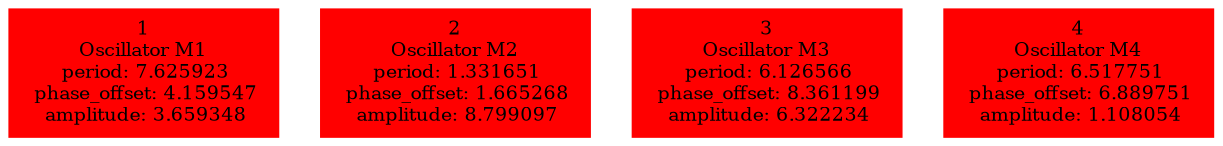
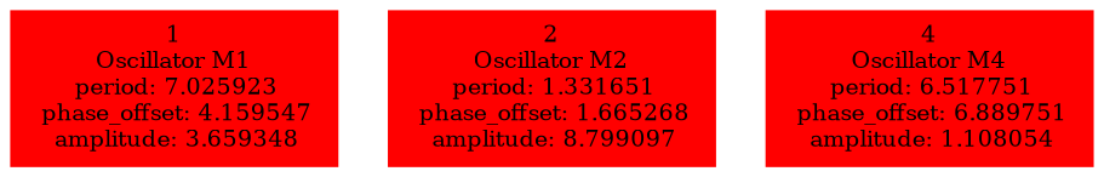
  digraph {
    forcelabels=true
    node [color=red fontsize=8 shape=box style=filled]
-   n1 [label=<1<BR />Oscillator M1<BR /> period: 7.625923<BR /> phase_offset: 4.159547<BR /> amplitude: 3.659348>]
+   n1 [label=<1<BR />Oscillator M1<BR /> period: 7.025923<BR /> phase_offset: 4.159547<BR /> amplitude: 3.659348>]
    n2 [label=<2<BR />Oscillator M2<BR /> period: 1.331651<BR /> phase_offset: 1.665268<BR /> amplitude: 8.799097>]
-   n3 [label=<3<BR />Oscillator M3<BR /> period: 6.126566<BR /> phase_offset: 8.361199<BR /> amplitude: 6.322234>]
    n4 [label=<4<BR />Oscillator M4<BR /> period: 6.517751<BR /> phase_offset: 6.889751<BR /> amplitude: 1.108054>]
  }
